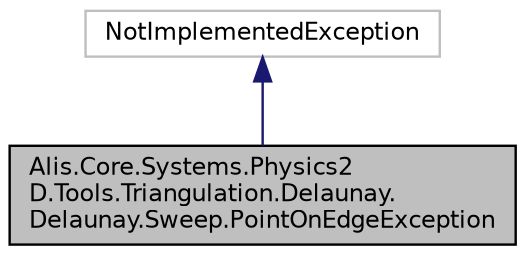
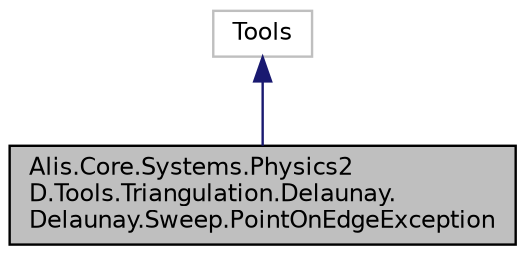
  digraph {
    node [fontname=Helvetica fontsize=10 shape=record style=filled]
    n1 [color=black fillcolor=grey75 fontcolor=black height=0.2 label="Alis.Core.Systems.Physics2\lD.Tools.Triangulation.Delaunay.\lDelaunay.Sweep.PointOnEdgeException" width=0.4]
-   n2 [color=grey75 fillcolor=white height=0.2 label=NotImplementedException width=0.4]
+   n2 [color=grey75 fillcolor=white height=0.2 label=Tools width=0.4]
    n2 -> n1 [color=midnightblue dir=back fontname=Helvetica fontsize=10 labelfontname=Helvetica labelfontsize=10 style=solid]
  }
